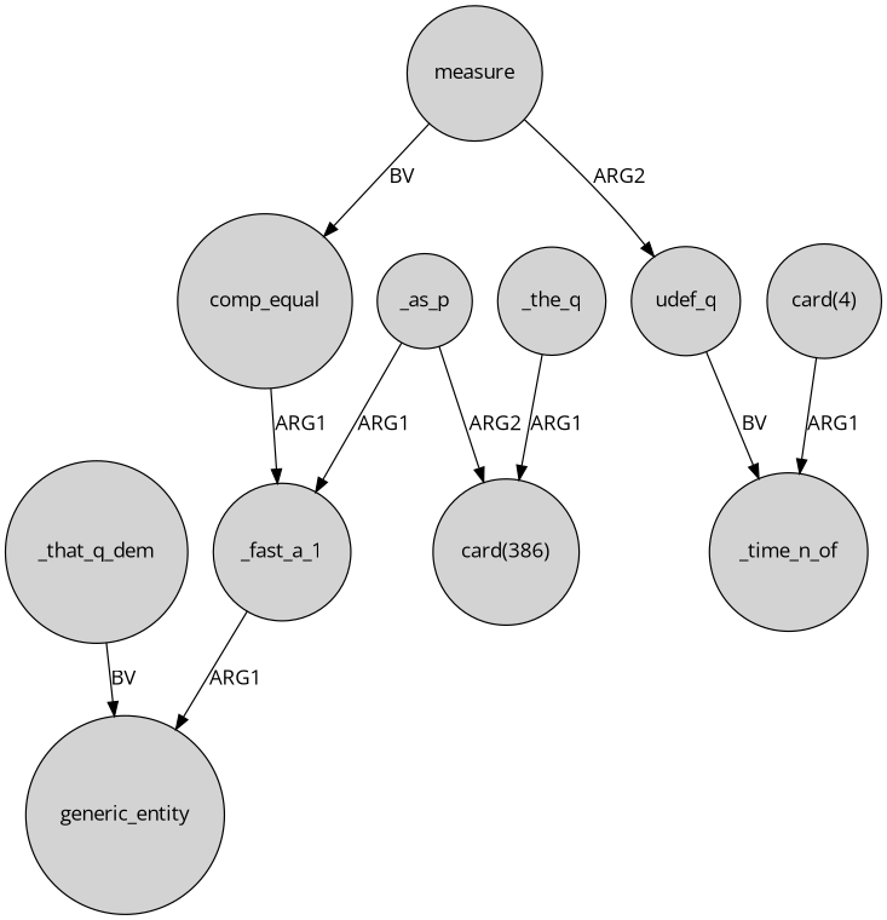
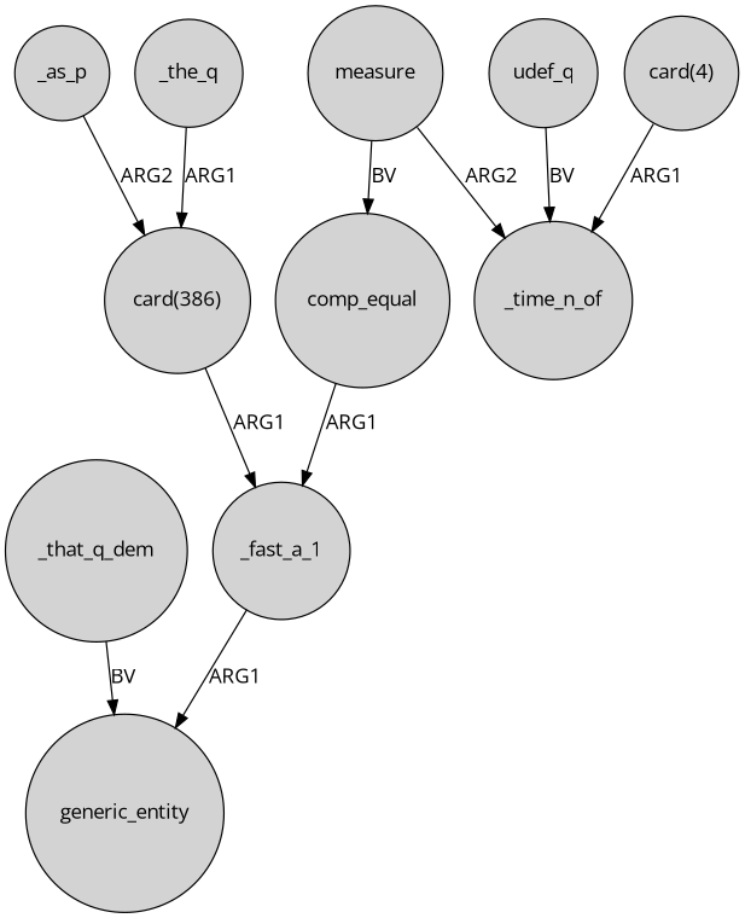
  digraph {
    fontname="Open Sans"
    node [fontname="Open Sans" shape=circle style=filled]
    edge [fontname="Open Sans"]
    _fast_a_1
    generic_entity
    _as_p
    "card(386)"
    comp_equal
    measure
    _time_n_of
    _the_q
    udef_q
    _that_q_dem
    "card(4)"
    _fast_a_1 -> generic_entity [label=ARG1]
-   _as_p -> _fast_a_1 [label=ARG1]
+   "card(386)" -> _fast_a_1 [label=ARG1]
    _as_p -> "card(386)" [label=ARG2]
    comp_equal -> _fast_a_1 [label=ARG1]
    measure -> comp_equal [label=BV]
-   measure -> udef_q [label=ARG2]
+   measure -> _time_n_of [label=ARG2]
    _the_q -> "card(386)" [label=ARG1]
    udef_q -> _time_n_of [label=BV]
    _that_q_dem -> generic_entity [label=BV]
    "card(4)" -> _time_n_of [label=ARG1]
  }
